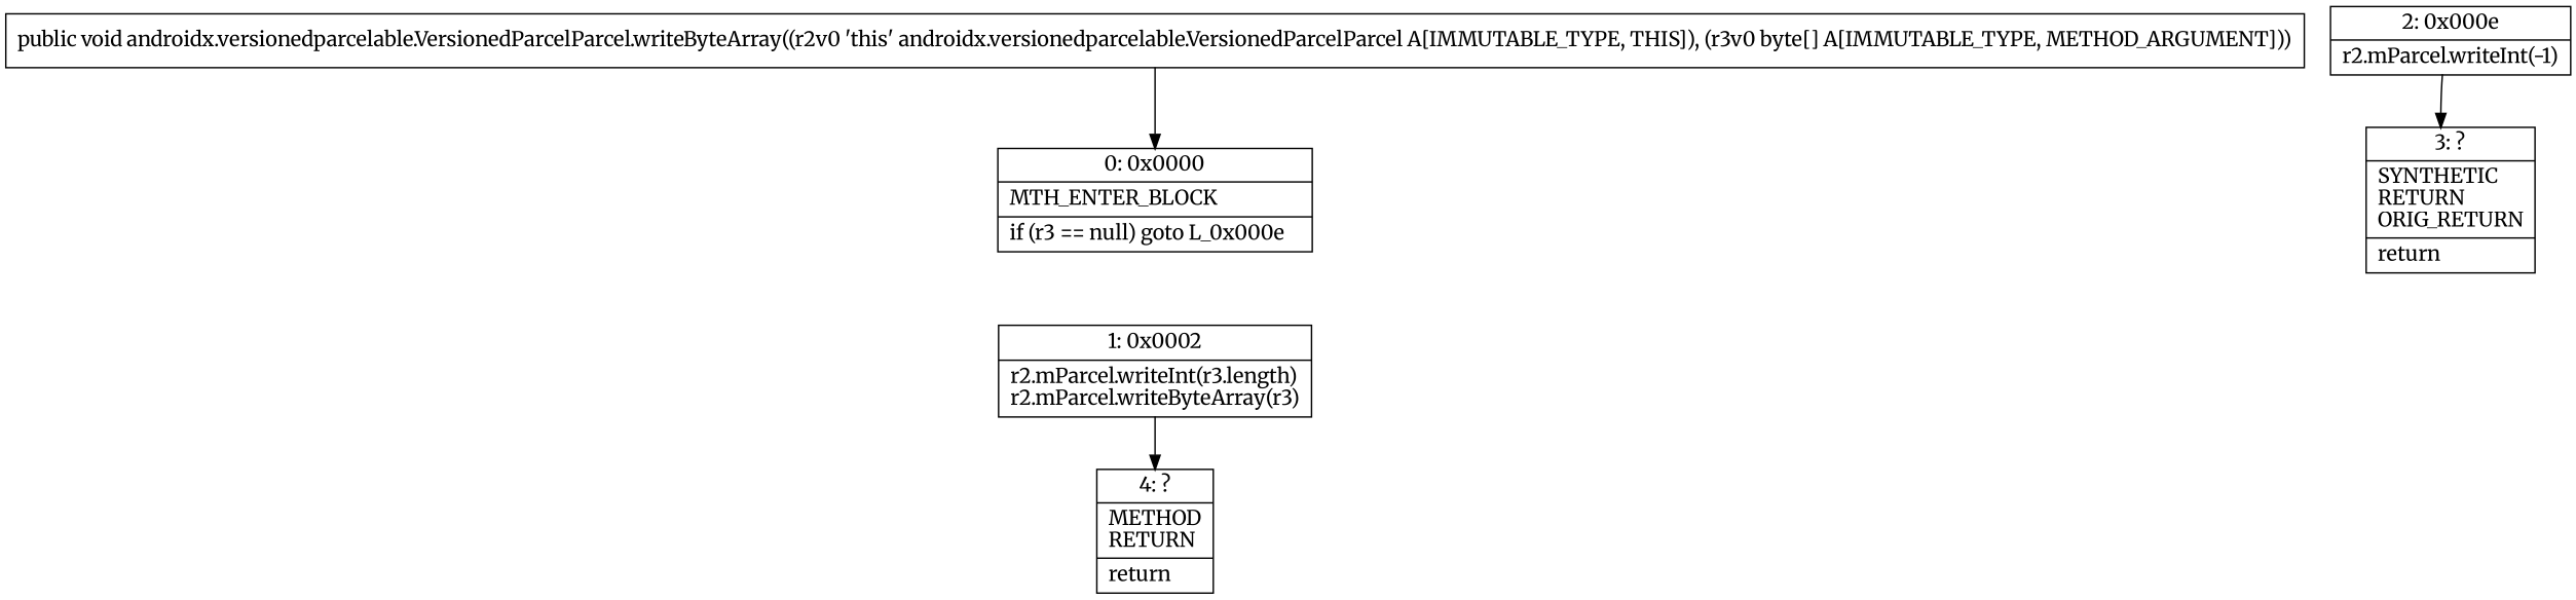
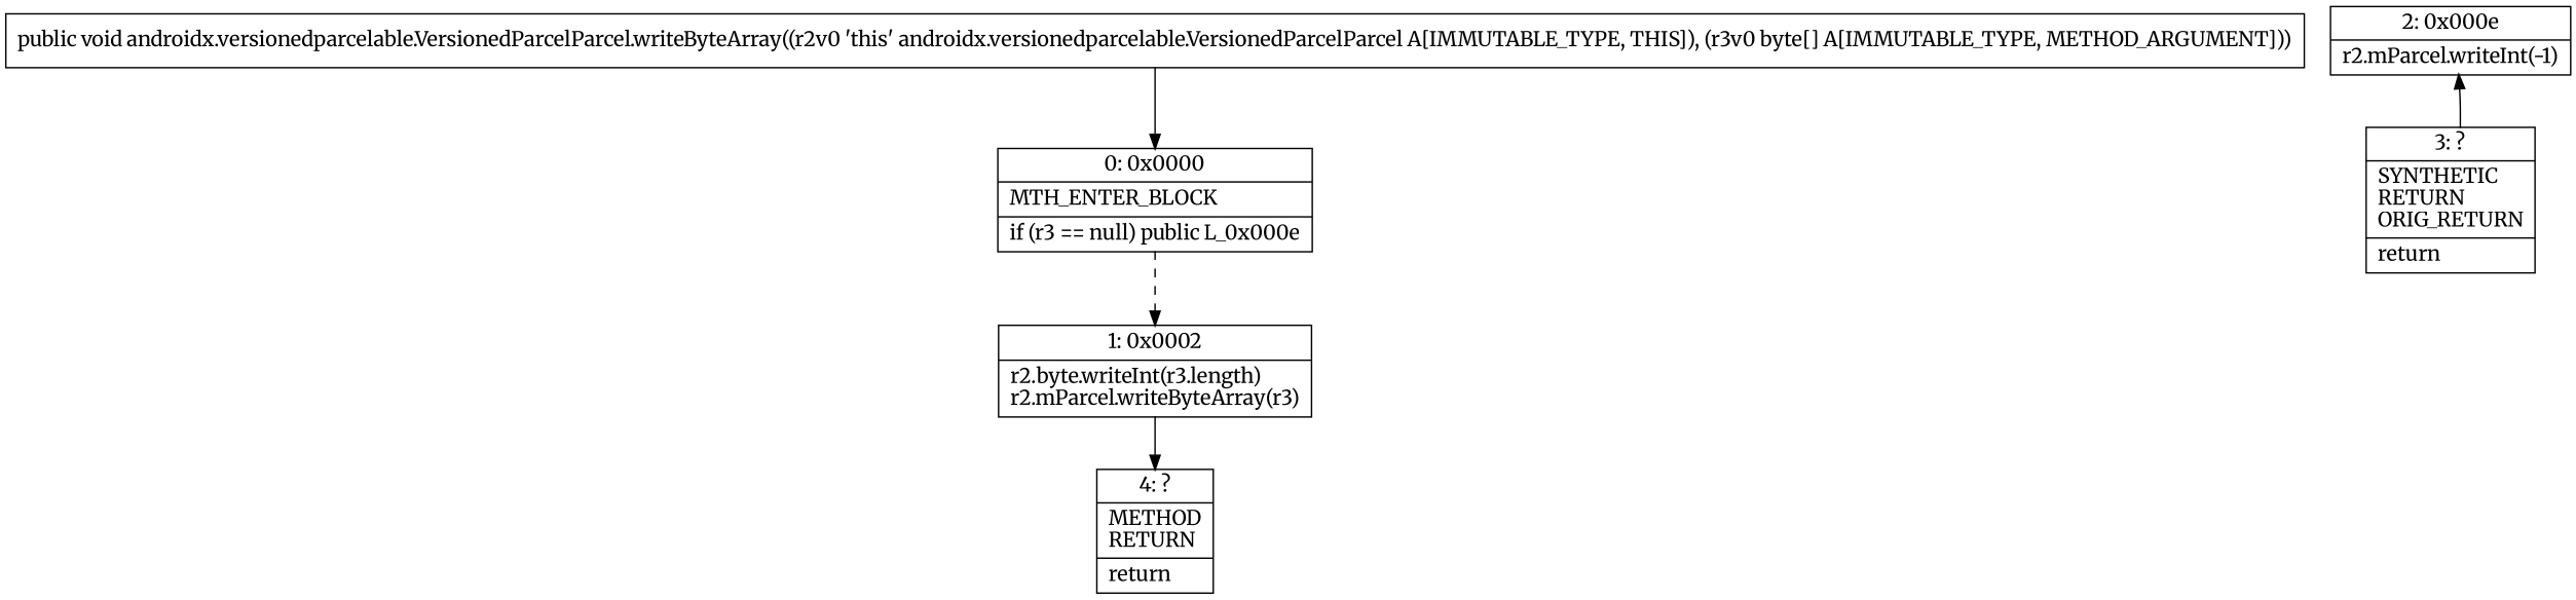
  digraph {
    fontname=Merriweather
    node [fontname=Merriweather shape=record]
    edge [fontname=Merriweather]
-   n1 [label="{0\:\ 0x0000|MTH_ENTER_BLOCK\l|if (r3 == null) goto L_0x000e\l}"]
-   n2 [label="{1\:\ 0x0002|r2.mParcel.writeInt(r3.length)\lr2.mParcel.writeByteArray(r3)\l}"]
+   n1 [label="{0\:\ 0x0000|MTH_ENTER_BLOCK\l|if (r3 == null) public L_0x000e\l}"]
+   n2 [label="{1\:\ 0x0002|r2.byte.writeInt(r3.length)\lr2.mParcel.writeByteArray(r3)\l}"]
    n3 [label="{4\:\ ?|METHOD\lRETURN\l|return\l}"]
    n4 [label="{2\:\ 0x000e|r2.mParcel.writeInt(\-1)\l}"]
    n5 [label="{3\:\ ?|SYNTHETIC\lRETURN\lORIG_RETURN\l|return\l}"]
    n6 [label="{public void androidx.versionedparcelable.VersionedParcelParcel.writeByteArray((r2v0 'this' androidx.versionedparcelable.VersionedParcelParcel A[IMMUTABLE_TYPE, THIS]), (r3v0 byte[] A[IMMUTABLE_TYPE, METHOD_ARGUMENT])) }"]
+   n1 -> n2 [style=dashed]
    n2 -> n3
-   n4 -> n5
+   n5 -> n4
    n6 -> n1
  }
